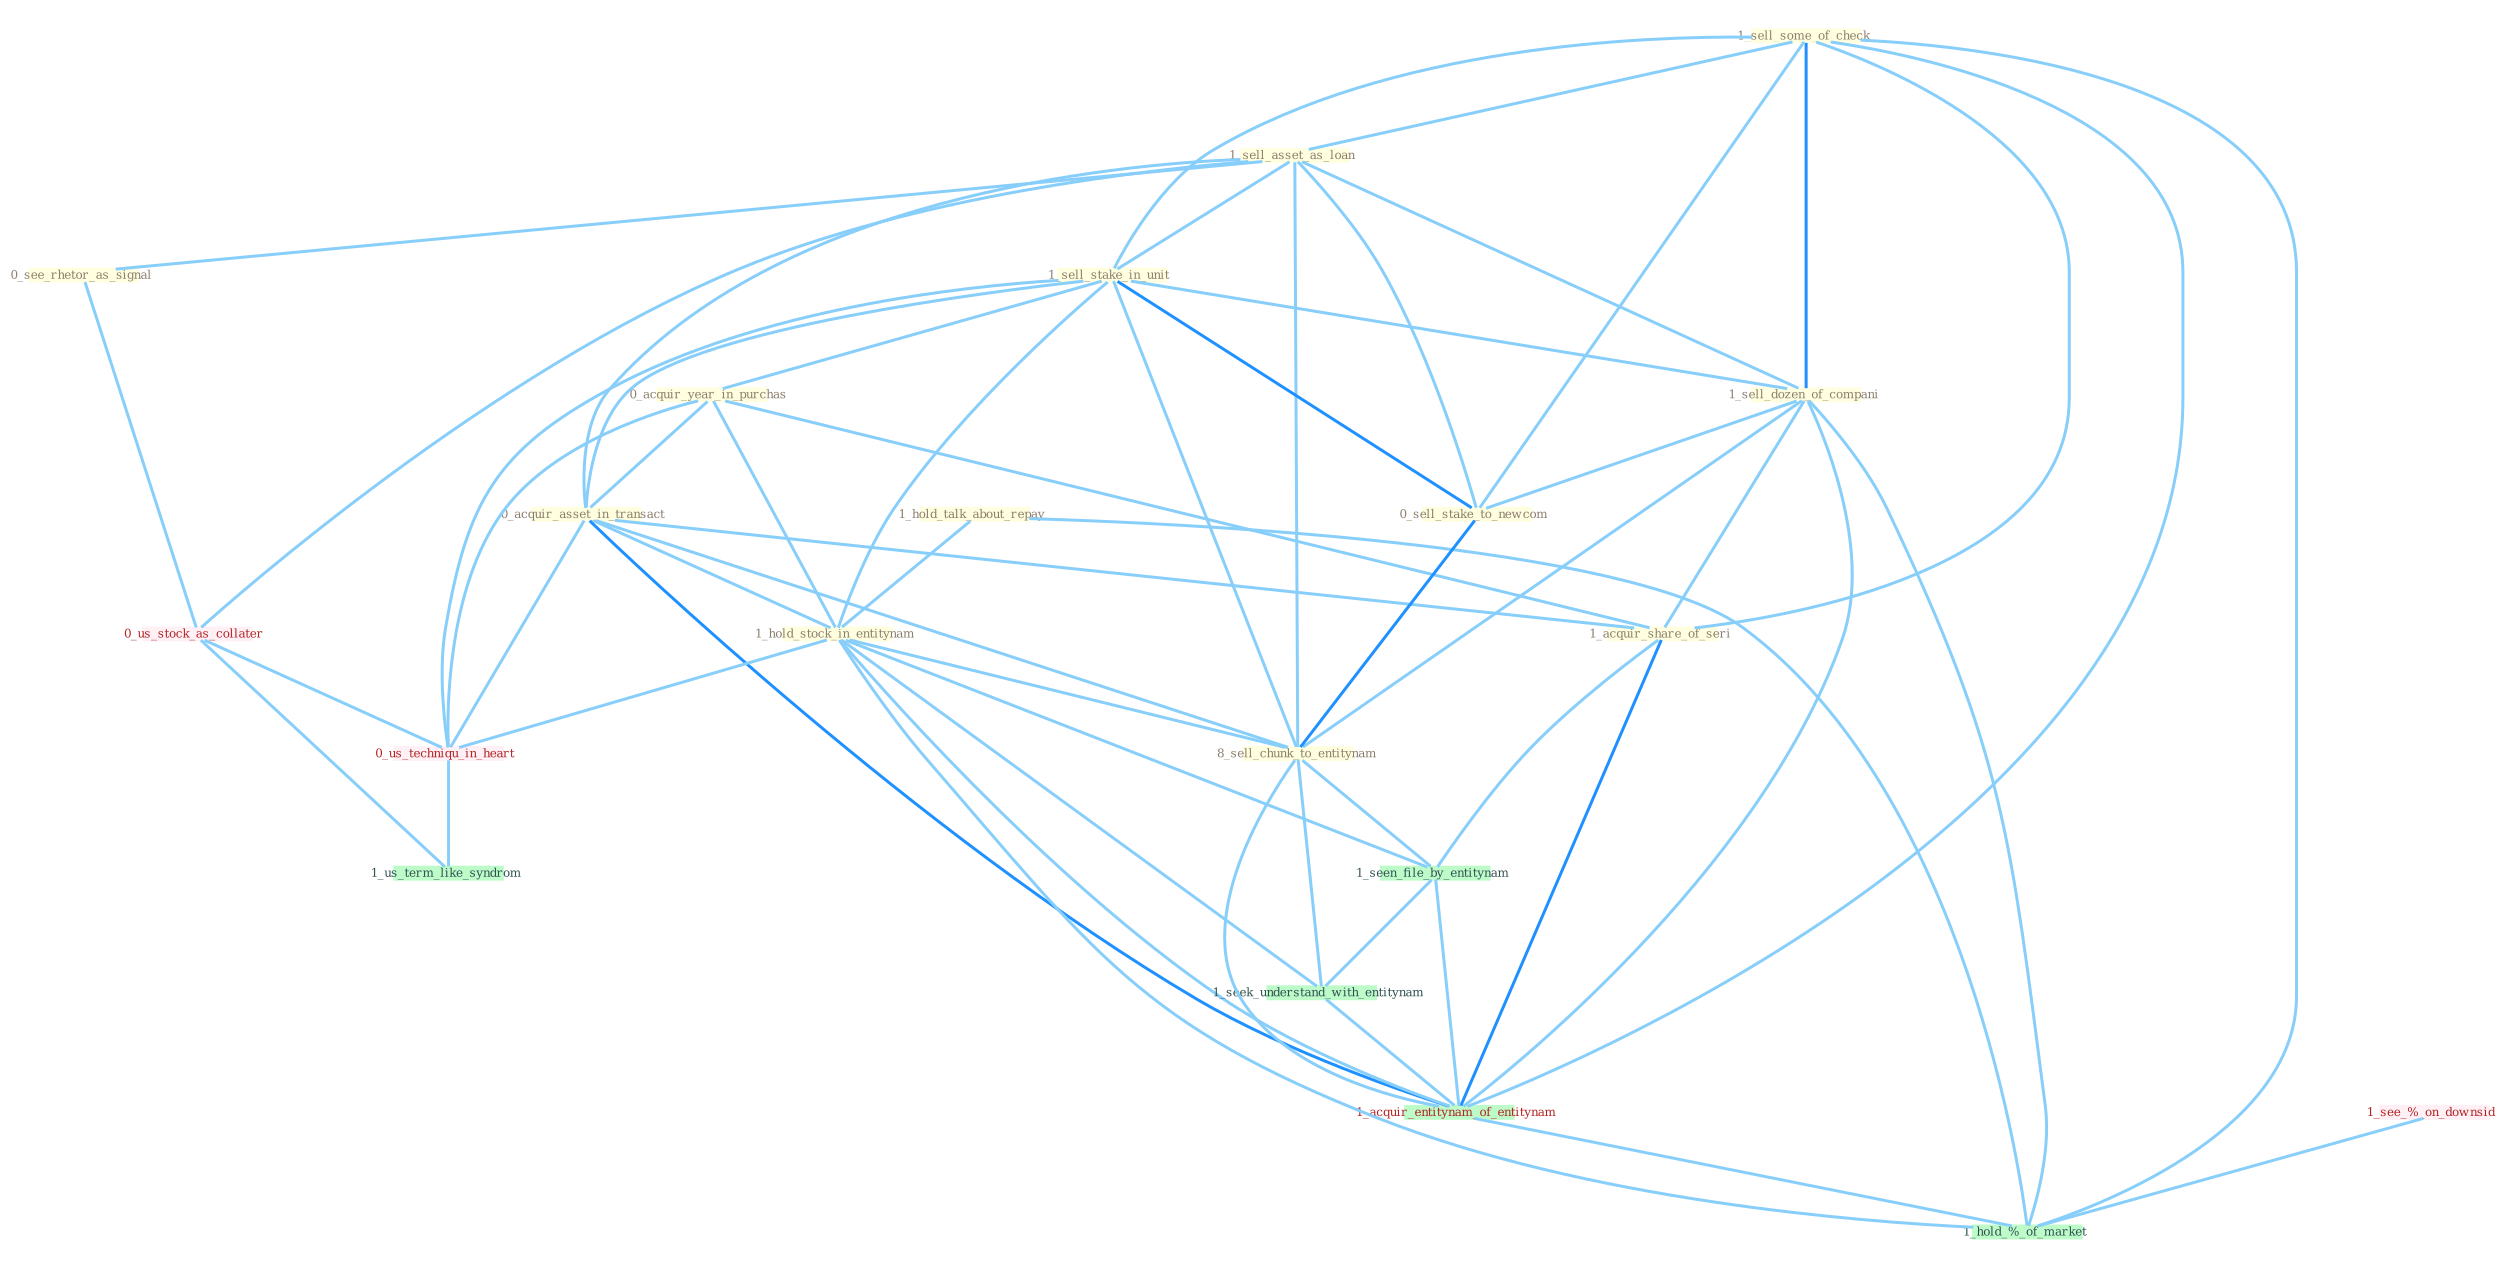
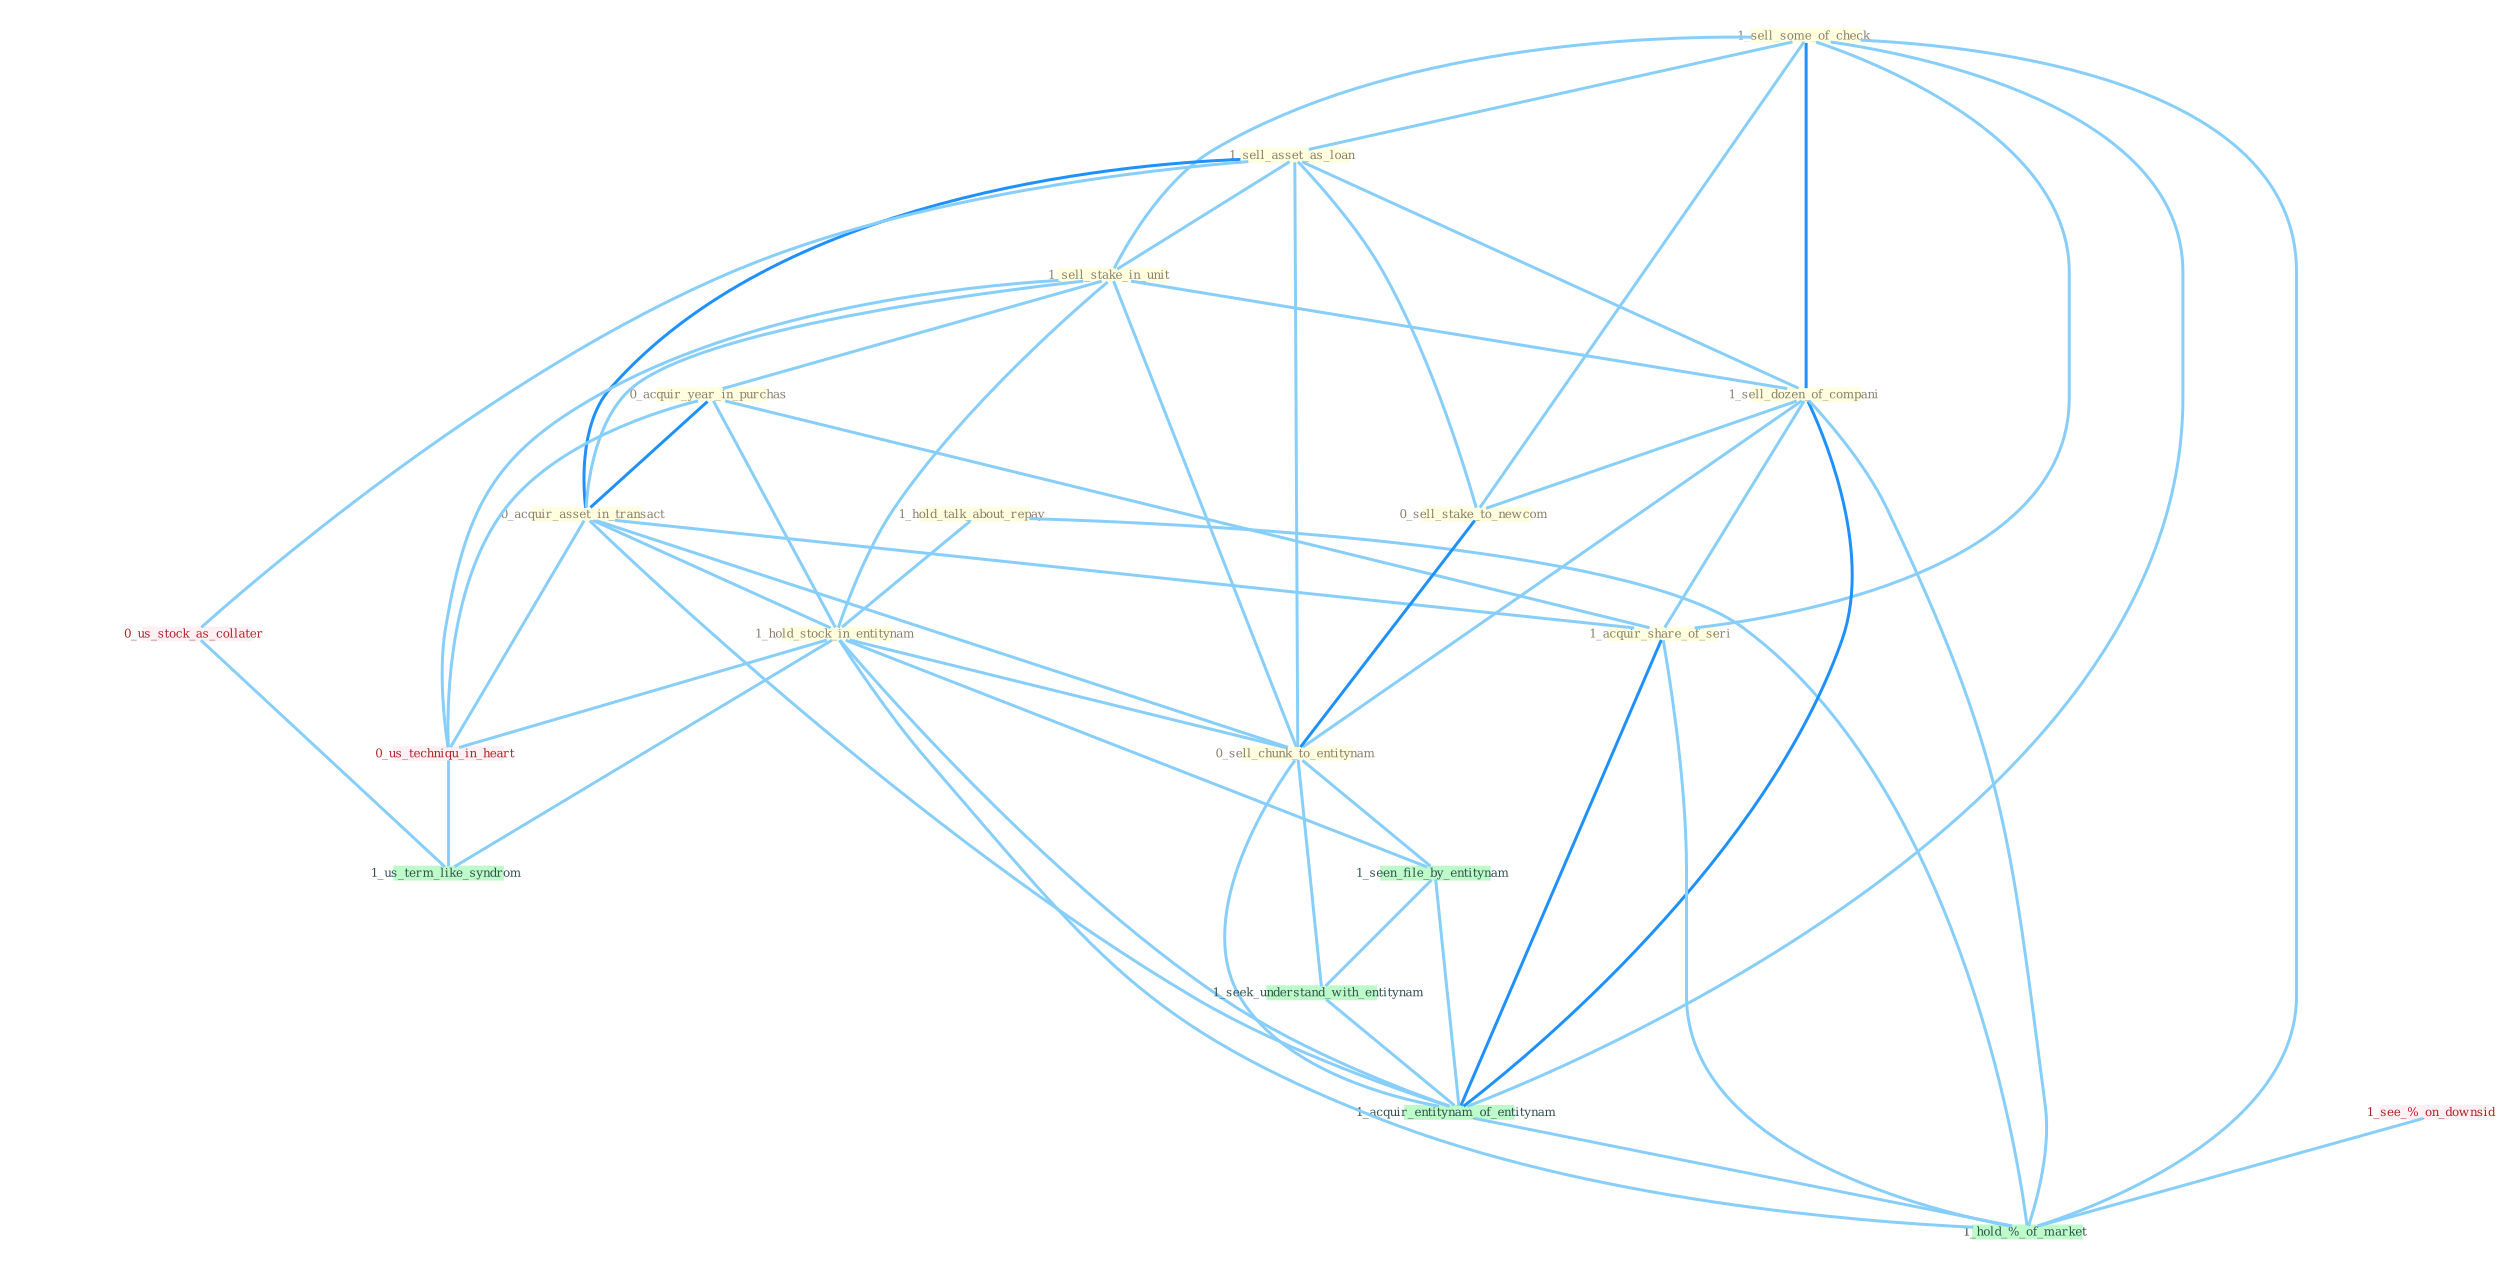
  graph {
    node [color="#ffffe0" fixedsize=true fontcolor="#8b7d6b" fontsize=4 shape=polygon style=filled]
    edge [color="#87cefa" w=1]
    "1_sell_some_of_check " [height=.06 width=.5]
    "1_hold_talk_about_repay " [height=.06 width=.5]
    "1_sell_asset_as_loan " [height=.06 width=.5]
    "1_sell_stake_in_unit " [height=.06 width=.5]
    "0_acquir_year_in_purchas " [height=.06 width=.5]
    "0_acquir_asset_in_transact " [height=.06 width=.5]
    "1_sell_dozen_of_compani " [height=.06 width=.5]
    "1_acquir_share_of_seri " [height=.06 width=.5]
    "1_hold_stock_in_entitynam " [height=.06 width=.5]
    "0_sell_stake_to_newcom " [height=.06 width=.5]
-   "0_see_rhetor_as_signal " [height=.06 width=.5]
-   "0_sell_chunk_to_entitynam " [height=.06 width=.5 label="8_sell_chunk_to_entitynam"]
+   "0_sell_chunk_to_entitynam " [height=.06 width=.5]
    "0_us_stock_as_collater " [color="#fff0f5" fontcolor="#b22222" height=.06 width=.5]
    "0_us_techniqu_in_heart " [color="#fff0f5" fontcolor="#b22222" height=.06 width=.5]
    "1_see_%_on_downsid " [color="#fff0f5" fontcolor="#b22222" height=.06 width=.5]
-   "1_acquir_entitynam_of_entitynam " [color="#BDFCC9" fontcolor="#b22222" height=.06 width=.5]
+   "1_acquir_entitynam_of_entitynam " [color="#BDFCC9" fontcolor="#2f4f4f" height=.06 width=.5]
    "1_hold_%_of_market " [color="#BDFCC9" fontcolor="#2f4f4f" height=.06 width=.5]
    "1_seen_file_by_entitynam " [color="#BDFCC9" fontcolor="#2f4f4f" height=.06 width=.5]
    "1_seek_understand_with_entitynam " [color="#BDFCC9" fontcolor="#2f4f4f" height=.06 width=.5]
    "1_us_term_like_syndrom " [color="#BDFCC9" fontcolor="#2f4f4f" height=.06 width=.5]
    subgraph sub_1 {
      "1_sell_some_of_check "
      "1_hold_talk_about_repay "
      "1_sell_asset_as_loan "
      "1_sell_stake_in_unit "
      "0_acquir_year_in_purchas "
      "0_acquir_asset_in_transact "
      "1_sell_dozen_of_compani "
      "1_acquir_share_of_seri "
      "1_hold_stock_in_entitynam "
      "0_sell_stake_to_newcom "
-     "0_see_rhetor_as_signal "
      "0_sell_chunk_to_entitynam "
    }
    subgraph sub_2 {
      "0_us_stock_as_collater "
      "0_us_techniqu_in_heart "
      "1_see_%_on_downsid "
    }
    "1_sell_some_of_check " -- "1_sell_asset_as_loan "
    "1_sell_some_of_check " -- "1_sell_stake_in_unit "
    "1_sell_some_of_check " -- "1_sell_dozen_of_compani " [color="#1e90ff" w=2]
    "1_sell_some_of_check " -- "1_acquir_share_of_seri "
    "1_sell_some_of_check " -- "0_sell_stake_to_newcom "
    "1_sell_some_of_check " -- "1_acquir_entitynam_of_entitynam "
    "1_sell_some_of_check " -- "1_hold_%_of_market "
    "1_hold_talk_about_repay " -- "1_hold_stock_in_entitynam "
    "1_hold_talk_about_repay " -- "1_hold_%_of_market "
    "1_sell_asset_as_loan " -- "1_sell_stake_in_unit "
-   "1_sell_asset_as_loan " -- "0_acquir_asset_in_transact "
+   "1_sell_asset_as_loan " -- "0_acquir_asset_in_transact " [color="#1e90ff"]
    "1_sell_asset_as_loan " -- "1_sell_dozen_of_compani "
    "1_sell_asset_as_loan " -- "0_sell_stake_to_newcom "
-   "1_sell_asset_as_loan " -- "0_see_rhetor_as_signal "
    "1_sell_asset_as_loan " -- "0_sell_chunk_to_entitynam "
    "1_sell_asset_as_loan " -- "0_us_stock_as_collater "
    "1_sell_stake_in_unit " -- "0_acquir_year_in_purchas "
    "1_sell_stake_in_unit " -- "0_acquir_asset_in_transact "
    "1_sell_stake_in_unit " -- "1_sell_dozen_of_compani "
    "1_sell_stake_in_unit " -- "1_hold_stock_in_entitynam "
-   "1_sell_stake_in_unit " -- "0_sell_stake_to_newcom " [color="#1e90ff" w=2]
    "1_sell_stake_in_unit " -- "0_sell_chunk_to_entitynam "
    "1_sell_stake_in_unit " -- "0_us_techniqu_in_heart "
-   "0_acquir_year_in_purchas " -- "0_acquir_asset_in_transact " [w=2]
+   "0_acquir_year_in_purchas " -- "0_acquir_asset_in_transact " [color="#1e90ff" w=2]
    "0_acquir_year_in_purchas " -- "1_acquir_share_of_seri "
    "0_acquir_year_in_purchas " -- "1_hold_stock_in_entitynam "
    "0_acquir_year_in_purchas " -- "0_us_techniqu_in_heart "
    "0_acquir_asset_in_transact " -- "1_acquir_share_of_seri "
    "0_acquir_asset_in_transact " -- "1_hold_stock_in_entitynam "
    "0_acquir_asset_in_transact " -- "0_sell_chunk_to_entitynam "
    "0_acquir_asset_in_transact " -- "0_us_techniqu_in_heart "
-   "0_acquir_asset_in_transact " -- "1_acquir_entitynam_of_entitynam " [color="#1e90ff"]
+   "0_acquir_asset_in_transact " -- "1_acquir_entitynam_of_entitynam "
    "1_sell_dozen_of_compani " -- "1_acquir_share_of_seri "
    "1_sell_dozen_of_compani " -- "0_sell_stake_to_newcom "
    "1_sell_dozen_of_compani " -- "0_sell_chunk_to_entitynam "
-   "1_sell_dozen_of_compani " -- "1_acquir_entitynam_of_entitynam "
+   "1_sell_dozen_of_compani " -- "1_acquir_entitynam_of_entitynam " [color="#1e90ff"]
    "1_sell_dozen_of_compani " -- "1_hold_%_of_market "
    "1_acquir_share_of_seri " -- "1_acquir_entitynam_of_entitynam " [color="#1e90ff" w=2]
-   "1_acquir_share_of_seri " -- "1_seen_file_by_entitynam "
+   "1_acquir_share_of_seri " -- "1_hold_%_of_market "
    "1_hold_stock_in_entitynam " -- "0_sell_chunk_to_entitynam "
    "1_hold_stock_in_entitynam " -- "0_us_techniqu_in_heart "
    "1_hold_stock_in_entitynam " -- "1_acquir_entitynam_of_entitynam "
    "1_hold_stock_in_entitynam " -- "1_hold_%_of_market "
    "1_hold_stock_in_entitynam " -- "1_seen_file_by_entitynam "
-   "1_hold_stock_in_entitynam " -- "1_seek_understand_with_entitynam "
+   "1_hold_stock_in_entitynam " -- "1_us_term_like_syndrom "
    "0_sell_stake_to_newcom " -- "0_sell_chunk_to_entitynam " [color="#1e90ff" w=2]
-   "0_see_rhetor_as_signal " -- "0_us_stock_as_collater "
    "0_sell_chunk_to_entitynam " -- "1_acquir_entitynam_of_entitynam "
    "0_sell_chunk_to_entitynam " -- "1_seen_file_by_entitynam "
    "0_sell_chunk_to_entitynam " -- "1_seek_understand_with_entitynam "
-   "0_us_stock_as_collater " -- "0_us_techniqu_in_heart "
    "0_us_stock_as_collater " -- "1_us_term_like_syndrom "
    "0_us_techniqu_in_heart " -- "1_us_term_like_syndrom "
    "1_see_%_on_downsid " -- "1_hold_%_of_market "
    "1_acquir_entitynam_of_entitynam " -- "1_hold_%_of_market "
    "1_seen_file_by_entitynam " -- "1_acquir_entitynam_of_entitynam "
    "1_seen_file_by_entitynam " -- "1_seek_understand_with_entitynam "
    "1_seek_understand_with_entitynam " -- "1_acquir_entitynam_of_entitynam "
  }
